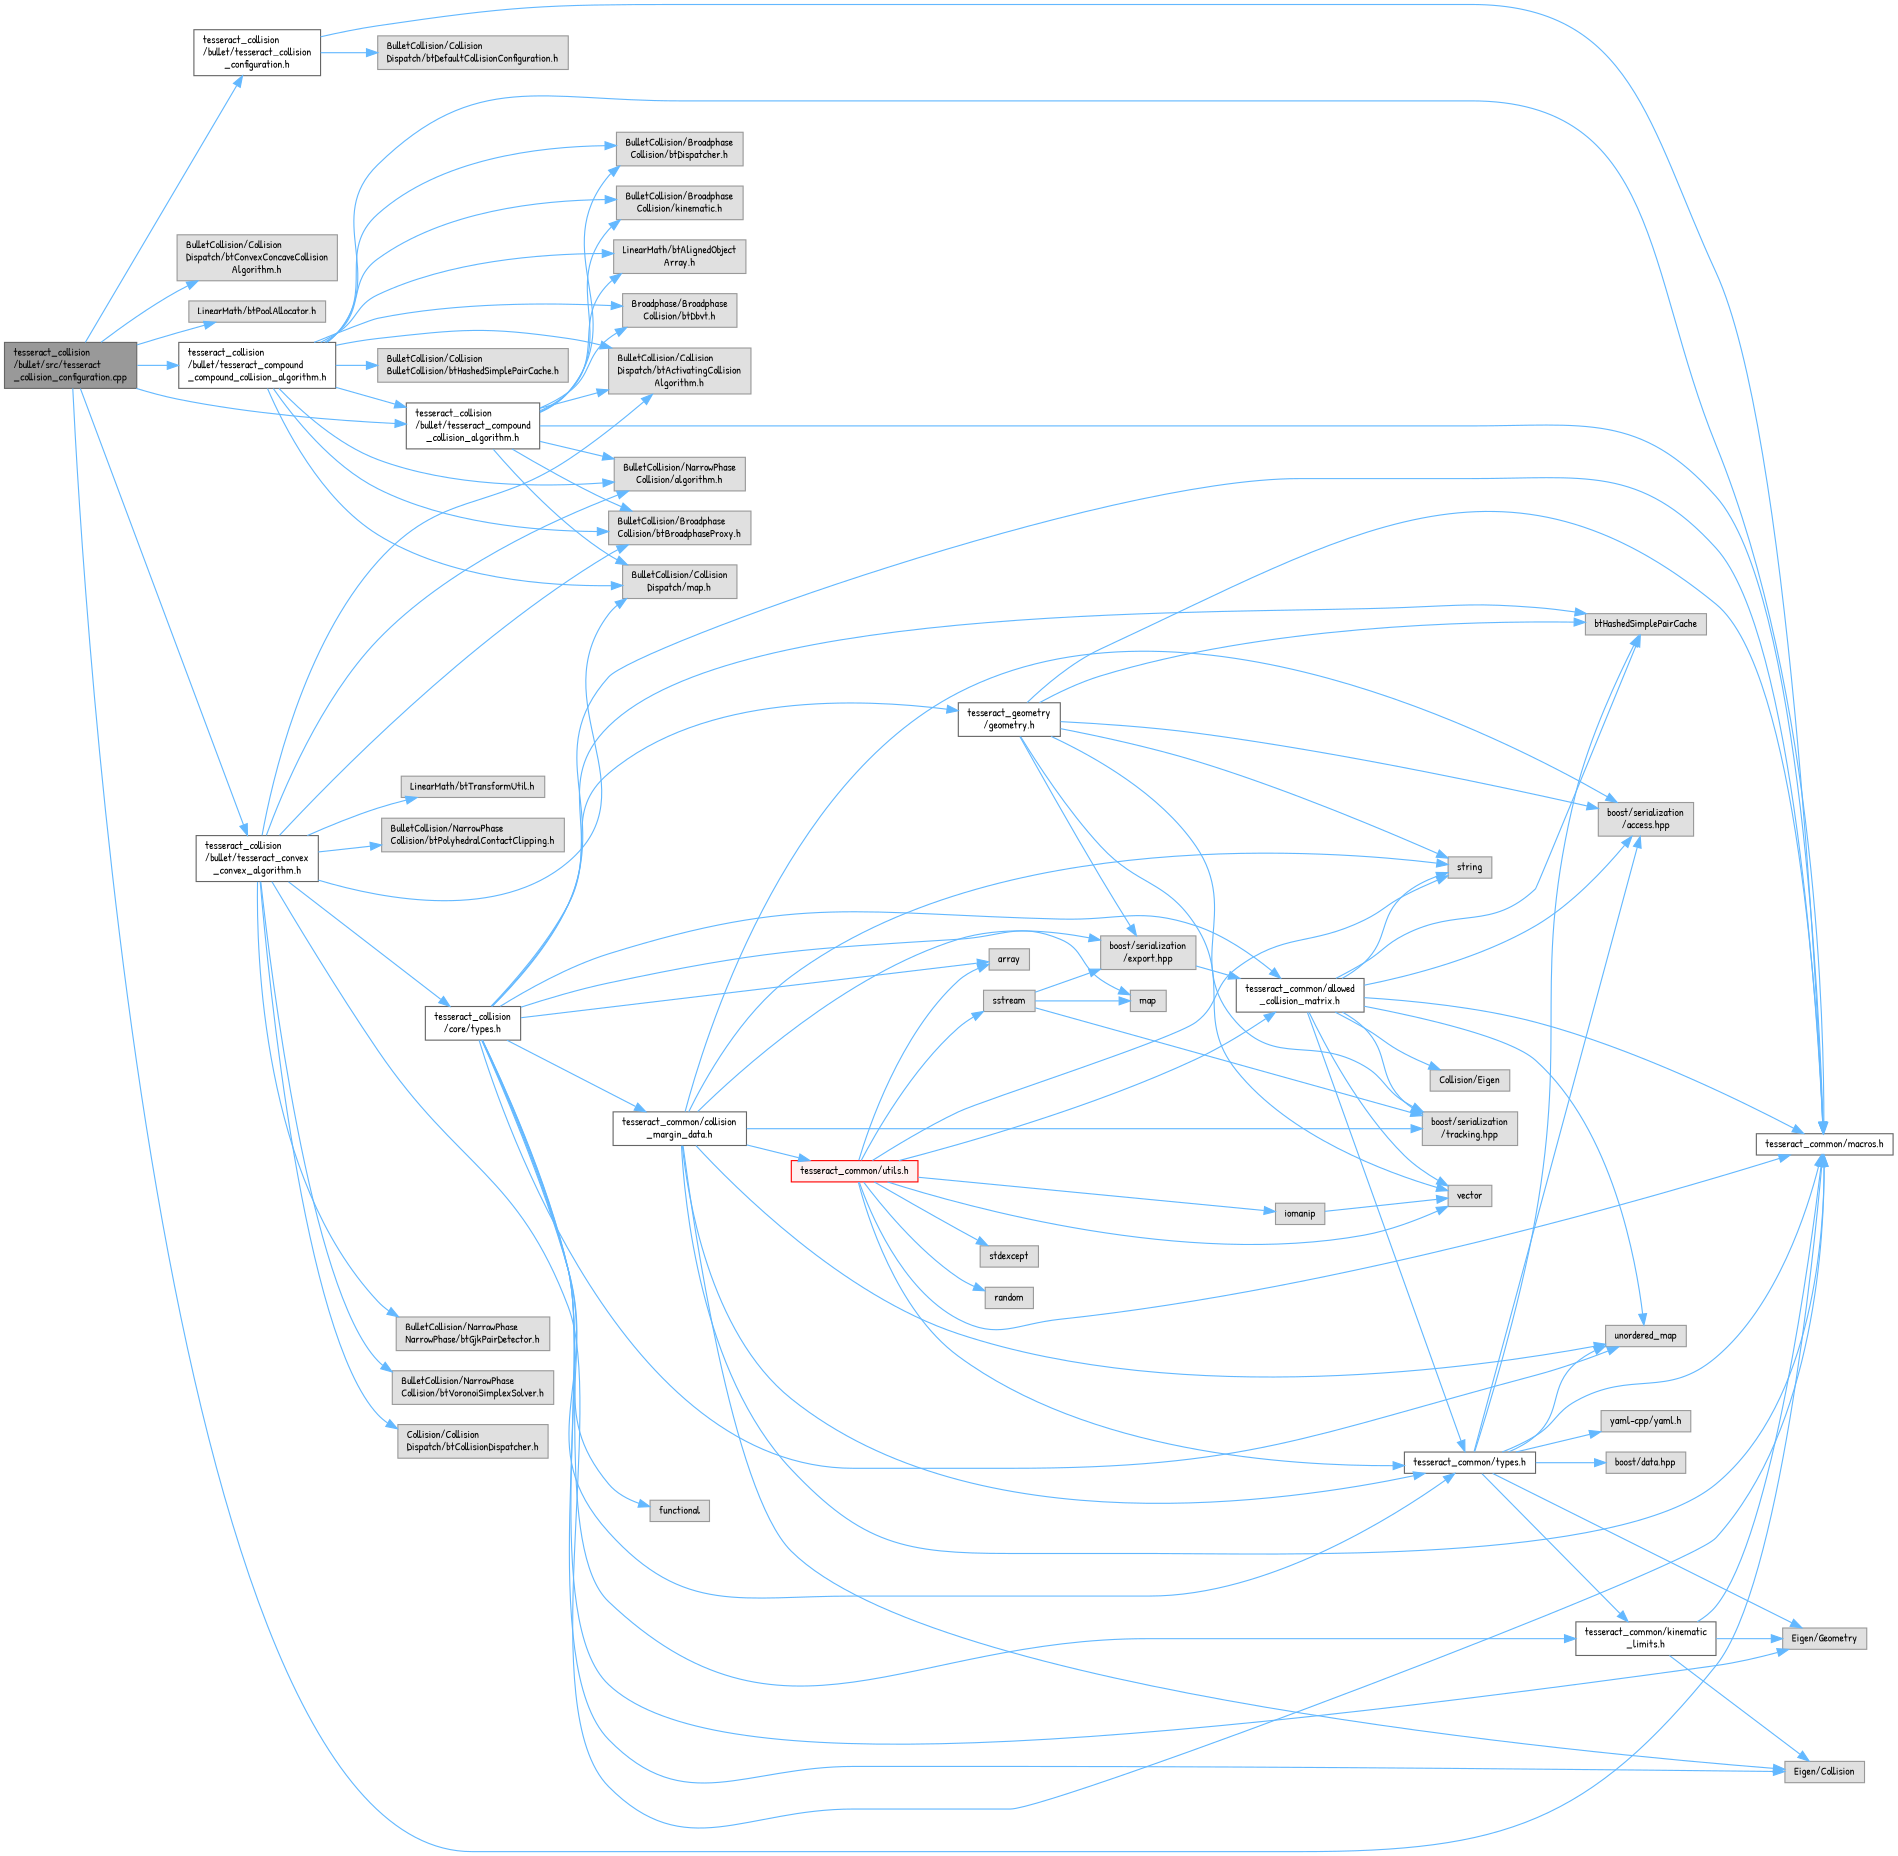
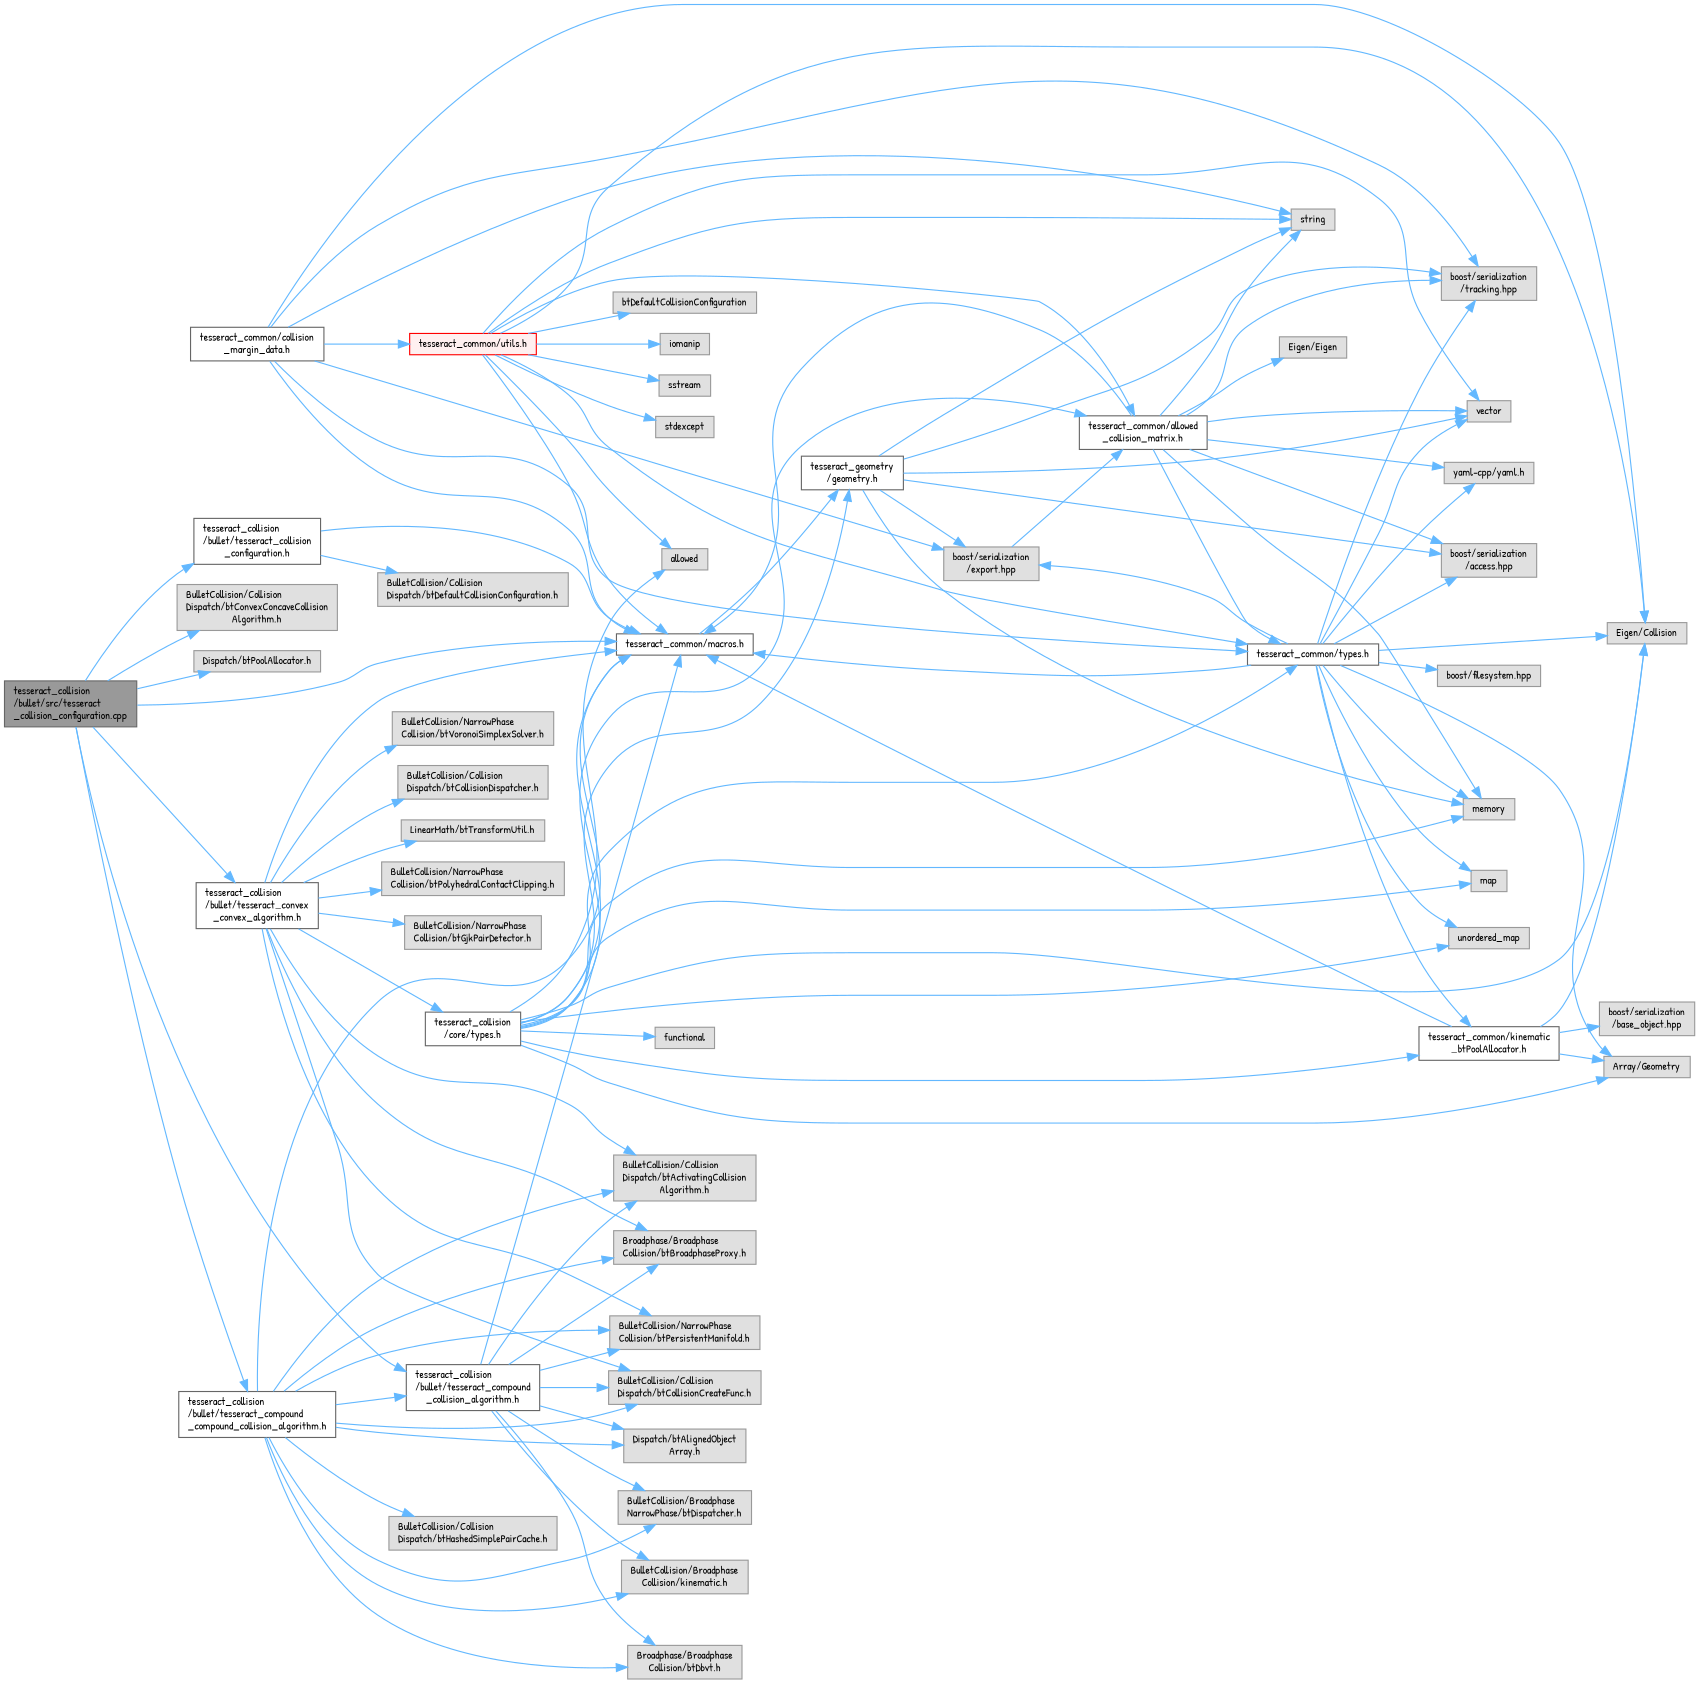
  digraph {
    fontname="Patrick Hand"
    rankdir=LR
    node [color=grey60 fillcolor="#E0E0E0" fontname="Patrick Hand" fontsize=10 shape=box style=filled]
    edge [color=steelblue1 fontname="Patrick Hand" fontsize=10 labelfontname=Helvetica labelfontsize=10 style=solid]
    n1 [color=gray40 fillcolor=grey60 fontcolor=black height=0.2 label="tesseract_collision\l/bullet/src/tesseract\l_collision_configuration.cpp" width=0.4]
    n2 [color=grey40 fillcolor=white height=0.2 label="tesseract_common/macros.h" width=0.4]
    n3 [height=0.2 label="BulletCollision/Collision\lDispatch/btConvexConcaveCollision\lAlgorithm.h" width=0.4]
-   n4 [height=0.2 label="LinearMath/btPoolAllocator.h" width=0.4]
+   n4 [height=0.2 label="Dispatch/btPoolAllocator.h" width=0.4]
    n5 [color=grey40 fillcolor=white height=0.2 label="tesseract_collision\l/bullet/tesseract_collision\l_configuration.h" width=0.4]
    n6 [color=grey40 fillcolor=white height=0.2 label="tesseract_collision\l/bullet/tesseract_compound\l_collision_algorithm.h" width=0.4]
    n7 [color=grey40 fillcolor=white height=0.2 label="tesseract_collision\l/bullet/tesseract_compound\l_compound_collision_algorithm.h" width=0.4]
    n8 [color=grey40 fillcolor=white height=0.2 label="tesseract_collision\l/bullet/tesseract_convex\l_convex_algorithm.h" width=0.4]
    n9 [height=0.2 label="BulletCollision/Collision\lDispatch/btDefaultCollisionConfiguration.h" width=0.4]
-   n10 [height=0.2 label="BulletCollision/Broadphase\lCollision/btDispatcher.h" width=0.4]
+   n10 [height=0.2 label="BulletCollision/Broadphase\lNarrowPhase/btDispatcher.h" width=0.4]
    n11 [height=0.2 label="BulletCollision/Broadphase\lCollision/kinematic.h" width=0.4]
    n12 [height=0.2 label="BulletCollision/Collision\lDispatch/btActivatingCollision\lAlgorithm.h" width=0.4]
-   n13 [height=0.2 label="BulletCollision/NarrowPhase\lCollision/algorithm.h" width=0.4]
-   n14 [height=0.2 label="BulletCollision/Broadphase\lCollision/btBroadphaseProxy.h" width=0.4]
-   n15 [height=0.2 label="BulletCollision/Collision\lDispatch/map.h" width=0.4]
-   n16 [height=0.2 label="LinearMath/btAlignedObject\lArray.h" width=0.4]
+   n13 [height=0.2 label="BulletCollision/NarrowPhase\lCollision/btPersistentManifold.h" width=0.4]
+   n14 [height=0.2 label="Broadphase/Broadphase\lCollision/btBroadphaseProxy.h" width=0.4]
+   n15 [height=0.2 label="BulletCollision/Collision\lDispatch/btCollisionCreateFunc.h" width=0.4]
+   n16 [height=0.2 label="Dispatch/btAlignedObject\lArray.h" width=0.4]
    n17 [height=0.2 label="Broadphase/Broadphase\lCollision/btDbvt.h" width=0.4]
-   n18 [height=0.2 label="BulletCollision/Collision\lBulletCollision/btHashedSimplePairCache.h" width=0.4]
-   n19 [height=0.2 label="BulletCollision/NarrowPhase\lNarrowPhase/btGjkPairDetector.h" width=0.4]
+   n18 [height=0.2 label="BulletCollision/Collision\lDispatch/btHashedSimplePairCache.h" width=0.4]
+   n19 [height=0.2 label="BulletCollision/NarrowPhase\lCollision/btGjkPairDetector.h" width=0.4]
    n20 [height=0.2 label="BulletCollision/NarrowPhase\lCollision/btVoronoiSimplexSolver.h" width=0.4]
-   n21 [height=0.2 label="Collision/Collision\lDispatch/btCollisionDispatcher.h" width=0.4]
+   n21 [height=0.2 label="BulletCollision/Collision\lDispatch/btCollisionDispatcher.h" width=0.4]
    n22 [height=0.2 label="LinearMath/btTransformUtil.h" width=0.4]
    n23 [height=0.2 label="BulletCollision/NarrowPhase\lCollision/btPolyhedralContactClipping.h" width=0.4]
    n24 [color=grey40 fillcolor=white height=0.2 label="tesseract_collision\l/core/types.h" width=0.4]
    n25 [height=0.2 label="Eigen/Collision" width=0.4]
-   n26 [height=0.2 label="Eigen/Geometry" width=0.4]
-   n27 [height=0.2 label=btHashedSimplePairCache width=0.4]
+   n26 [height=0.2 label="Array/Geometry" width=0.4]
+   n27 [height=0.2 label=memory width=0.4]
    n28 [height=0.2 label=map width=0.4]
-   n29 [height=0.2 label=array width=0.4]
+   n29 [height=0.2 label=allowed width=0.4]
    n30 [height=0.2 label=unordered_map width=0.4]
    n31 [height=0.2 label=functional width=0.4]
    n32 [color=grey40 fillcolor=white height=0.2 label="tesseract_geometry\l/geometry.h" width=0.4]
    n33 [color=grey40 fillcolor=white height=0.2 label="tesseract_common/types.h" width=0.4]
    n34 [color=grey40 fillcolor=white height=0.2 label="tesseract_common/collision\l_margin_data.h" width=0.4]
    n35 [color=grey40 fillcolor=white height=0.2 label="tesseract_common/allowed\l_collision_matrix.h" width=0.4]
-   n36 [color=grey40 fillcolor=white height=0.2 label="tesseract_common/kinematic\l_limits.h" width=0.4]
+   n36 [color=grey40 fillcolor=white height=0.2 label="tesseract_common/kinematic\l_btPoolAllocator.h" width=0.4]
    n37 [height=0.2 label=vector width=0.4]
    n38 [height=0.2 label="boost/serialization\l/access.hpp" width=0.4]
    n39 [height=0.2 label="boost/serialization\l/export.hpp" width=0.4]
    n40 [height=0.2 label=string width=0.4]
    n41 [height=0.2 label="boost/serialization\l/tracking.hpp" width=0.4]
-   n42 [height=0.2 label="boost/data.hpp" width=0.4]
+   n42 [height=0.2 label="boost/filesystem.hpp" width=0.4]
    n43 [height=0.2 label="yaml-cpp/yaml.h" width=0.4]
    n44 [color=red fillcolor="#FFF0F0" height=0.2 label="tesseract_common/utils.h" width=0.4]
-   n45 [height=0.2 label="Collision/Eigen" width=0.4]
+   n45 [height=0.2 label="Eigen/Eigen" width=0.4]
+   n46 [height=0.2 label="boost/serialization\l/base_object.hpp" width=0.4]
    n47 [height=0.2 label=sstream width=0.4]
    n48 [height=0.2 label=stdexcept width=0.4]
-   n49 [height=0.2 label=random width=0.4]
+   n49 [height=0.2 label=btDefaultCollisionConfiguration width=0.4]
    n50 [height=0.2 label=iomanip width=0.4]
    n1 -> n2
    n1 -> n3
    n1 -> n4
    n1 -> n5
    n1 -> n6
    n1 -> n7
    n1 -> n8
    n5 -> n2
    n5 -> n9
    n6 -> n2
    n6 -> n10
    n6 -> n11
    n6 -> n12
    n6 -> n13
    n6 -> n14
    n6 -> n15
    n6 -> n16
    n6 -> n17
    n7 -> n2
    n7 -> n6
    n7 -> n10
    n7 -> n11
    n7 -> n12
    n7 -> n13
    n7 -> n14
    n7 -> n15
    n7 -> n16
    n7 -> n17
    n7 -> n18
    n8 -> n2
    n8 -> n12
    n8 -> n13
    n8 -> n14
    n8 -> n15
    n8 -> n19
    n8 -> n20
    n8 -> n21
    n8 -> n22
    n8 -> n23
    n8 -> n24
    n24 -> n2
    n24 -> n25
    n24 -> n26
    n24 -> n27
    n24 -> n28
    n24 -> n29
    n24 -> n30
    n24 -> n31
    n24 -> n32
    n24 -> n33
-   n24 -> n34
    n24 -> n35
    n24 -> n36
-   n32 -> n2
+   n2 -> n32
    n32 -> n27
    n32 -> n37
    n32 -> n38
    n32 -> n39
    n32 -> n40
    n32 -> n41
    n33 -> n2
+   n33 -> n25
    n33 -> n26
    n33 -> n27
-   n47 -> n28
+   n33 -> n28
    n33 -> n30
    n33 -> n36
-   n50 -> n37
+   n33 -> n37
    n33 -> n38
-   n47 -> n39
-   n47 -> n41
+   n33 -> n39
+   n33 -> n41
    n33 -> n42
    n33 -> n43
    n34 -> n2
    n34 -> n25
-   n34 -> n30
    n34 -> n33
-   n34 -> n38
    n34 -> n39
    n34 -> n40
    n34 -> n41
    n34 -> n44
    n35 -> n2
    n35 -> n27
-   n35 -> n30
+   n35 -> n43
    n35 -> n33
    n35 -> n37
    n35 -> n38
    n35 -> n40
    n35 -> n41
    n35 -> n45
    n36 -> n2
    n36 -> n25
    n36 -> n26
+   n36 -> n46
    n39 -> n35
    n44 -> n2
+   n44 -> n25
    n44 -> n29
    n44 -> n33
    n44 -> n35
    n44 -> n37
    n44 -> n40
    n44 -> n47
    n44 -> n48
    n44 -> n49
    n44 -> n50
  }
